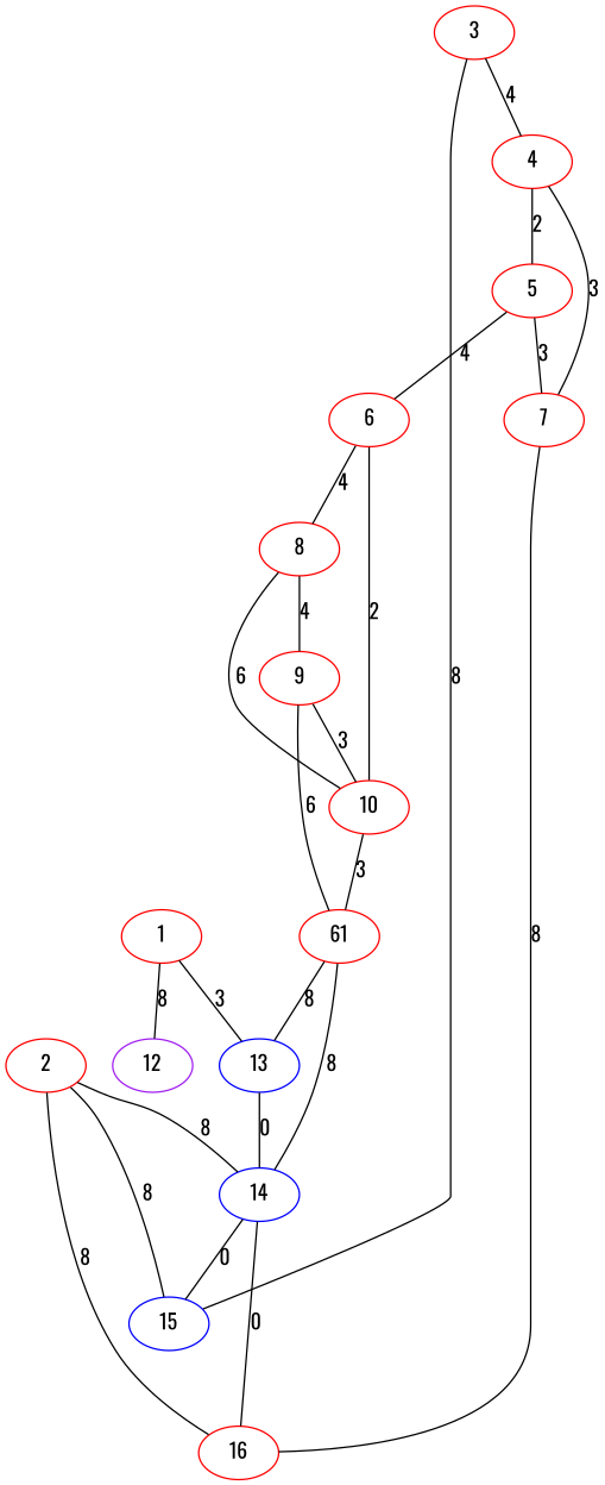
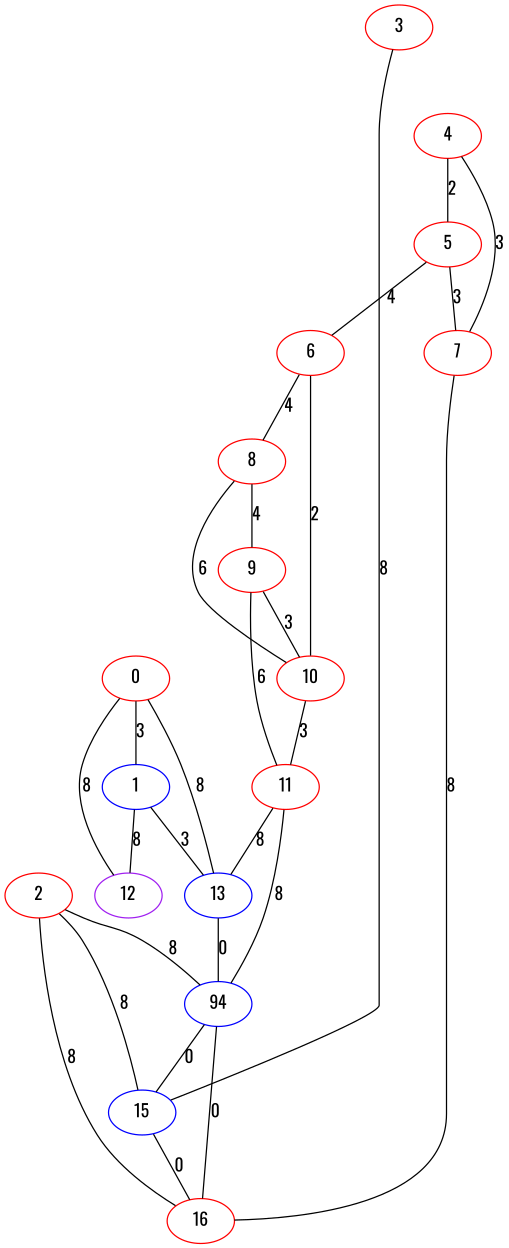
  graph {
    fontname=Oswald
    node [color=red fontname=Oswald weight=1]
    edge [fontname=Oswald]
-   1
+   0
+   1 [color=blue]
    12 [color=purple weight=4]
    13 [color=blue weight=3]
-   14 [color=blue weight=3]
+   14 [color=blue weight=3 label=94]
    2
    15 [color=blue weight=3]
    16 [weight=3]
    3
    4
    5
    7
    6
    8
    10
    9
-   11 [label=61]
+   11
+   0 -- 1 [label=3]
+   0 -- 12 [label=8]
+   0 -- 13 [label=8]
    1 -- 12 [label=8]
    1 -- 13 [label=3]
    13 -- 14 [label=0]
    14 -- 15 [label=0]
    14 -- 16 [label=0]
    2 -- 14 [label=8]
    2 -- 15 [label=8]
    2 -- 16 [label=8]
+   15 -- 16 [label=0]
    3 -- 15 [label=8]
-   3 -- 4 [label=4]
    4 -- 5 [label=2]
    4 -- 7 [label=3]
    5 -- 7 [label=3]
    5 -- 6 [label=4]
    7 -- 16 [label=8]
    6 -- 8 [label=4]
    6 -- 10 [label=2]
    8 -- 10 [label=6]
    8 -- 9 [label=4]
    10 -- 11 [label=3]
    9 -- 10 [label=3]
    9 -- 11 [label=6]
    11 -- 13 [label=8]
    11 -- 14 [label=8]
  }
